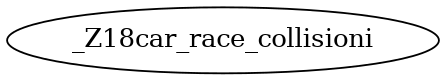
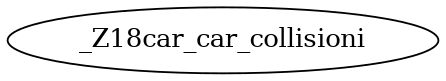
  digraph {
-   n1 [label=_Z18car_race_collisioni]
+   n1 [label=_Z18car_car_collisioni]
  }
